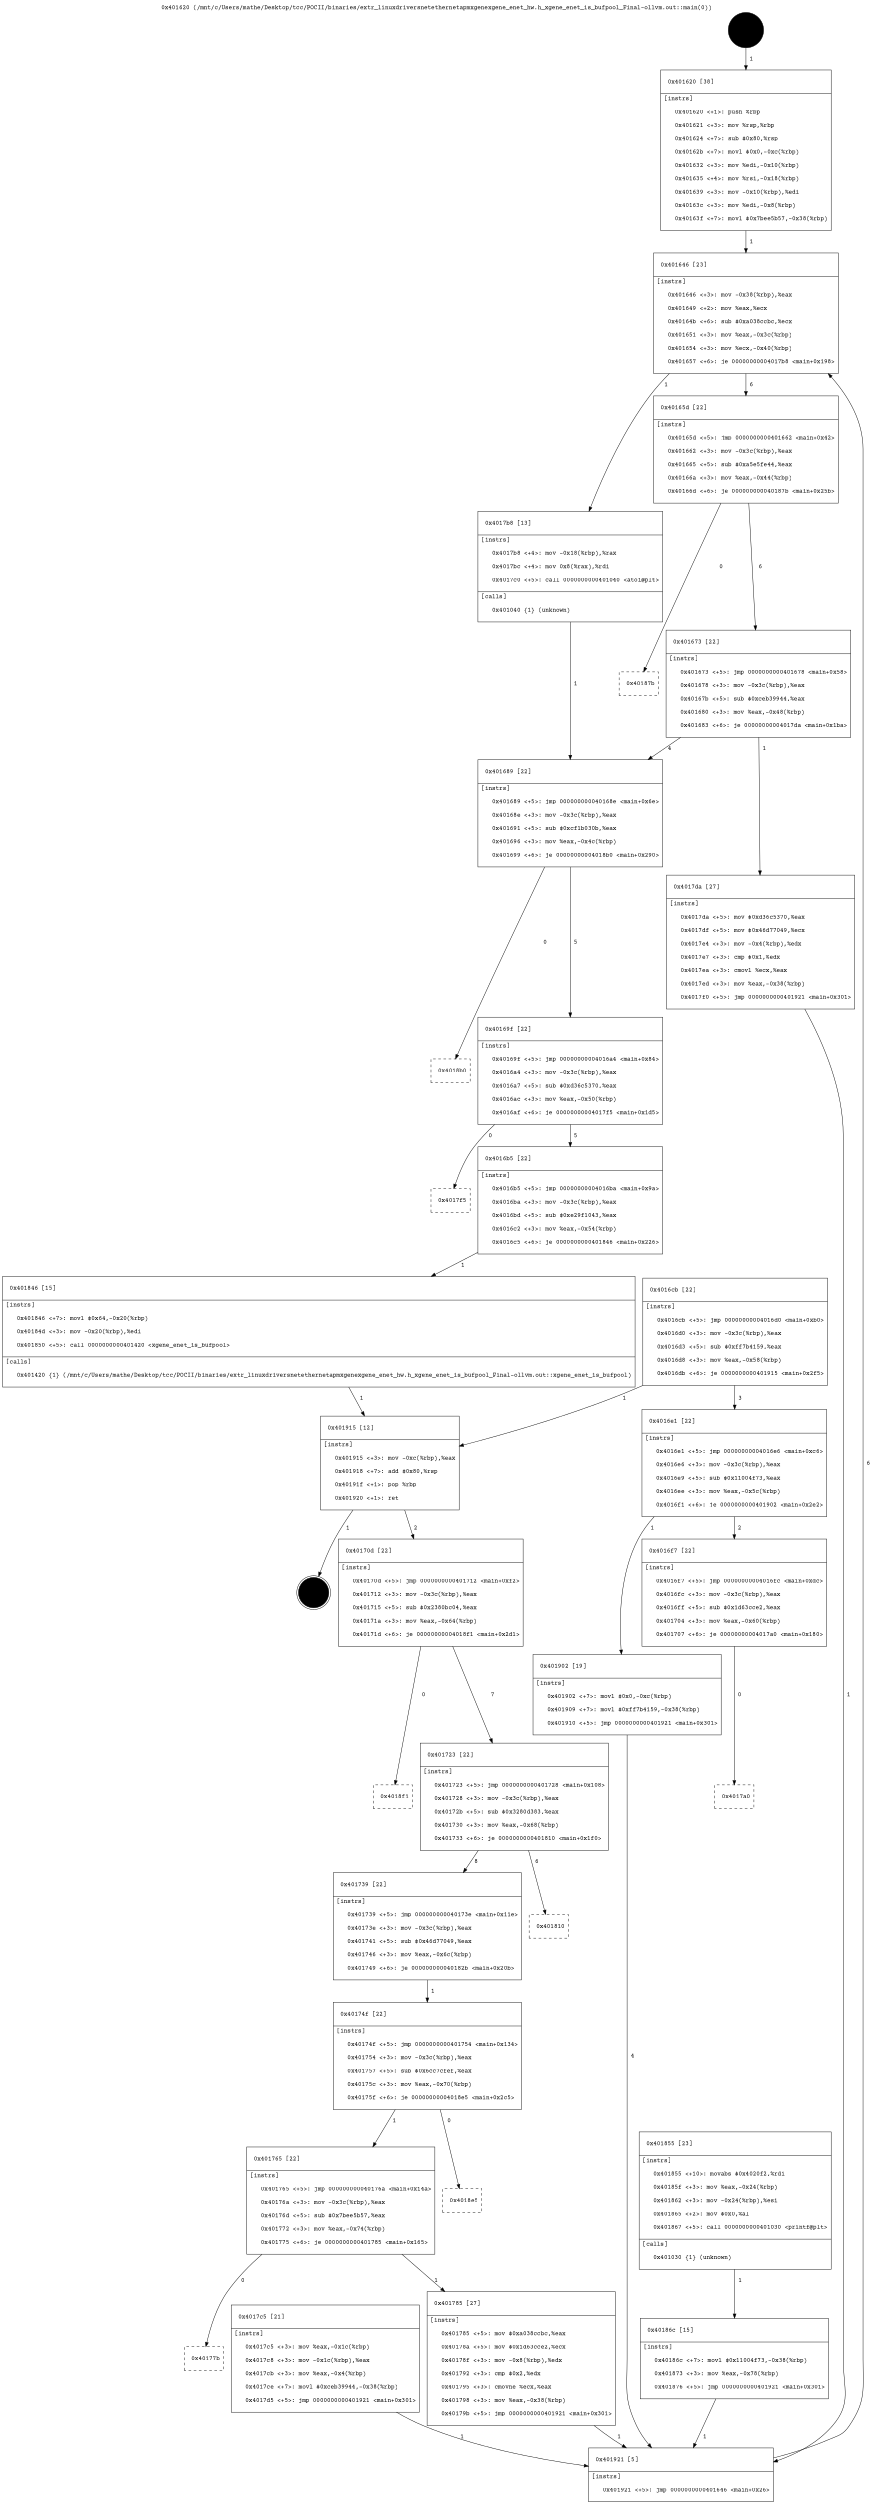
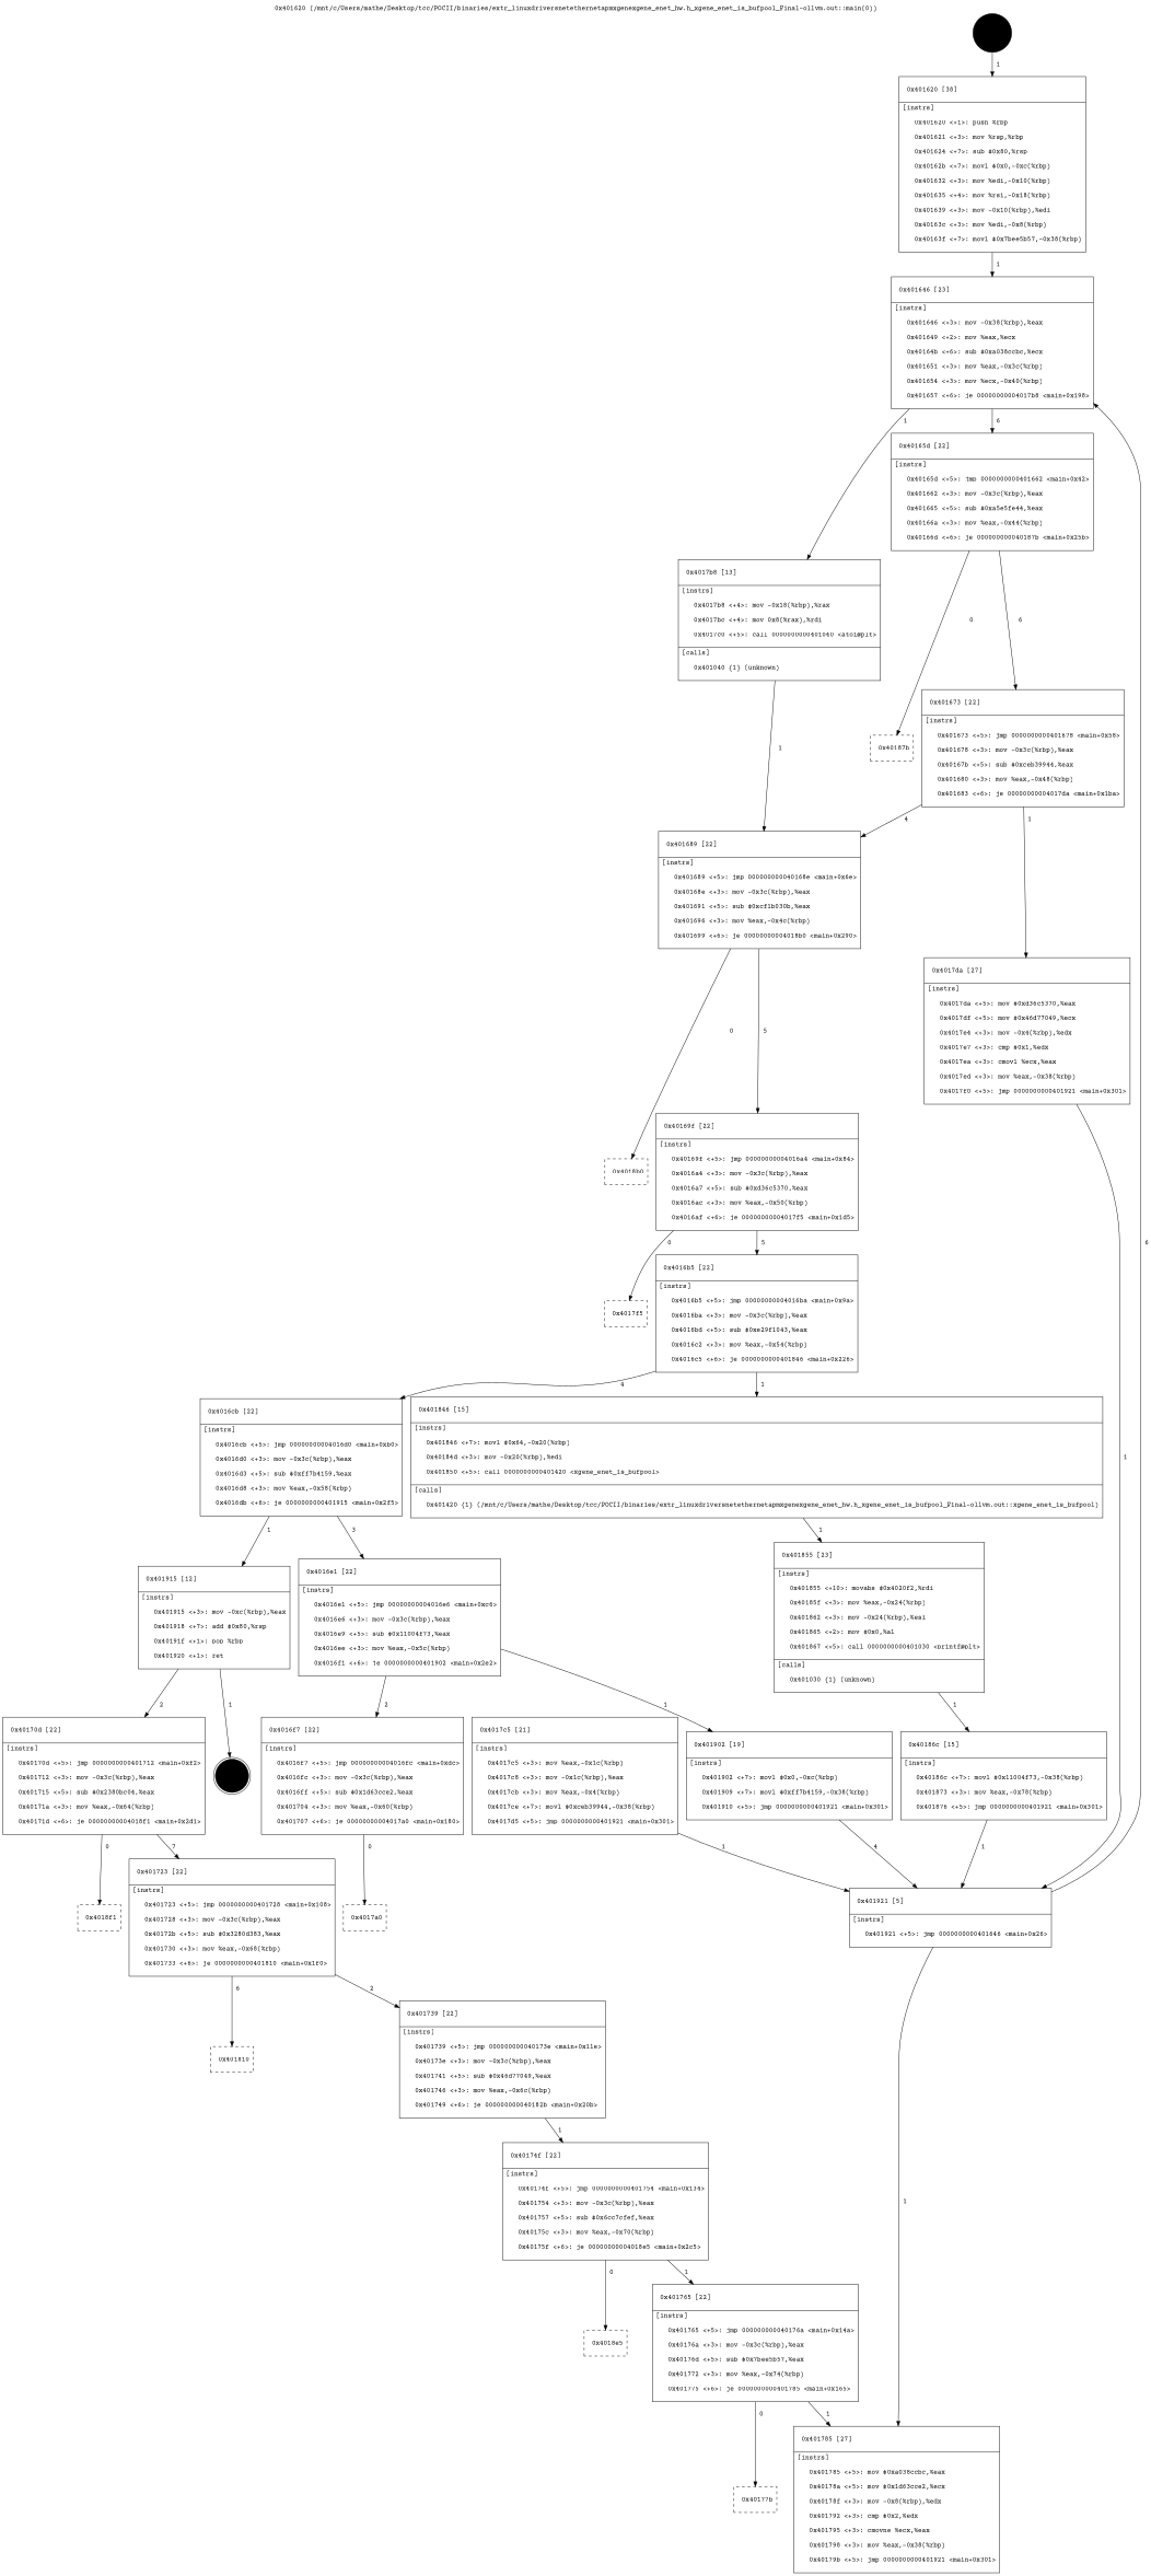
  digraph {
    fontname="Courier Prime"
    label="0x401620 (/mnt/c/Users/mathe/Desktop/tcc/POCII/binaries/extr_linuxdriversnetethernetapmxgenexgene_enet_hw.h_xgene_enet_is_bufpool_Final-ollvm.out::main(0))"
    labelloc=t
    node [fontname="Courier Prime" shape=record]
    edge [fontname="Courier Prime"]
    Entry [fillcolor=black height=0.3 shape=circle style=filled width=0.3]
    n2 [label="{\n     0x401620 [38]\l\n     | [instrs]\l\n     &nbsp;&nbsp;0x401620 \<+1\>: push %rbp\l\n     &nbsp;&nbsp;0x401621 \<+3\>: mov %rsp,%rbp\l\n     &nbsp;&nbsp;0x401624 \<+7\>: sub $0x80,%rsp\l\n     &nbsp;&nbsp;0x40162b \<+7\>: movl $0x0,-0xc(%rbp)\l\n     &nbsp;&nbsp;0x401632 \<+3\>: mov %edi,-0x10(%rbp)\l\n     &nbsp;&nbsp;0x401635 \<+4\>: mov %rsi,-0x18(%rbp)\l\n     &nbsp;&nbsp;0x401639 \<+3\>: mov -0x10(%rbp),%edi\l\n     &nbsp;&nbsp;0x40163c \<+3\>: mov %edi,-0x8(%rbp)\l\n     &nbsp;&nbsp;0x40163f \<+7\>: movl $0x7bee5b57,-0x38(%rbp)\l\n  }"]
    n3 [label="{\n     0x401646 [23]\l\n     | [instrs]\l\n     &nbsp;&nbsp;0x401646 \<+3\>: mov -0x38(%rbp),%eax\l\n     &nbsp;&nbsp;0x401649 \<+2\>: mov %eax,%ecx\l\n     &nbsp;&nbsp;0x40164b \<+6\>: sub $0xa038ccbc,%ecx\l\n     &nbsp;&nbsp;0x401651 \<+3\>: mov %eax,-0x3c(%rbp)\l\n     &nbsp;&nbsp;0x401654 \<+3\>: mov %ecx,-0x40(%rbp)\l\n     &nbsp;&nbsp;0x401657 \<+6\>: je 00000000004017b8 \<main+0x198\>\l\n  }"]
    n4 [label="{\n     0x4017b8 [13]\l\n     | [instrs]\l\n     &nbsp;&nbsp;0x4017b8 \<+4\>: mov -0x18(%rbp),%rax\l\n     &nbsp;&nbsp;0x4017bc \<+4\>: mov 0x8(%rax),%rdi\l\n     &nbsp;&nbsp;0x4017c0 \<+5\>: call 0000000000401040 \<atoi@plt\>\l\n     | [calls]\l\n     &nbsp;&nbsp;0x401040 \{1\} (unknown)\l\n  }"]
    n5 [label="{\n     0x40165d [22]\l\n     | [instrs]\l\n     &nbsp;&nbsp;0x40165d \<+5\>: jmp 0000000000401662 \<main+0x42\>\l\n     &nbsp;&nbsp;0x401662 \<+3\>: mov -0x3c(%rbp),%eax\l\n     &nbsp;&nbsp;0x401665 \<+5\>: sub $0xa5e5fe44,%eax\l\n     &nbsp;&nbsp;0x40166a \<+3\>: mov %eax,-0x44(%rbp)\l\n     &nbsp;&nbsp;0x40166d \<+6\>: je 000000000040187b \<main+0x25b\>\l\n  }"]
    n6 [label="{\n     0x401689 [22]\l\n     | [instrs]\l\n     &nbsp;&nbsp;0x401689 \<+5\>: jmp 000000000040168e \<main+0x6e\>\l\n     &nbsp;&nbsp;0x40168e \<+3\>: mov -0x3c(%rbp),%eax\l\n     &nbsp;&nbsp;0x401691 \<+5\>: sub $0xcf1b030b,%eax\l\n     &nbsp;&nbsp;0x401696 \<+3\>: mov %eax,-0x4c(%rbp)\l\n     &nbsp;&nbsp;0x401699 \<+6\>: je 00000000004018b0 \<main+0x290\>\l\n  }"]
    n7 [label="{\n     0x40187b\l\n  }" style=dashed]
    n8 [label="{\n     0x401673 [22]\l\n     | [instrs]\l\n     &nbsp;&nbsp;0x401673 \<+5\>: jmp 0000000000401678 \<main+0x58\>\l\n     &nbsp;&nbsp;0x401678 \<+3\>: mov -0x3c(%rbp),%eax\l\n     &nbsp;&nbsp;0x40167b \<+5\>: sub $0xceb39944,%eax\l\n     &nbsp;&nbsp;0x401680 \<+3\>: mov %eax,-0x48(%rbp)\l\n     &nbsp;&nbsp;0x401683 \<+6\>: je 00000000004017da \<main+0x1ba\>\l\n  }"]
    n9 [label="{\n     0x4017c5 [21]\l\n     | [instrs]\l\n     &nbsp;&nbsp;0x4017c5 \<+3\>: mov %eax,-0x1c(%rbp)\l\n     &nbsp;&nbsp;0x4017c8 \<+3\>: mov -0x1c(%rbp),%eax\l\n     &nbsp;&nbsp;0x4017cb \<+3\>: mov %eax,-0x4(%rbp)\l\n     &nbsp;&nbsp;0x4017ce \<+7\>: movl $0xceb39944,-0x38(%rbp)\l\n     &nbsp;&nbsp;0x4017d5 \<+5\>: jmp 0000000000401921 \<main+0x301\>\l\n  }"]
    n10 [label="{\n     0x401921 [5]\l\n     | [instrs]\l\n     &nbsp;&nbsp;0x401921 \<+5\>: jmp 0000000000401646 \<main+0x26\>\l\n  }"]
    n11 [label="{\n     0x4017da [27]\l\n     | [instrs]\l\n     &nbsp;&nbsp;0x4017da \<+5\>: mov $0xd36c5370,%eax\l\n     &nbsp;&nbsp;0x4017df \<+5\>: mov $0x46d77049,%ecx\l\n     &nbsp;&nbsp;0x4017e4 \<+3\>: mov -0x4(%rbp),%edx\l\n     &nbsp;&nbsp;0x4017e7 \<+3\>: cmp $0x1,%edx\l\n     &nbsp;&nbsp;0x4017ea \<+3\>: cmovl %ecx,%eax\l\n     &nbsp;&nbsp;0x4017ed \<+3\>: mov %eax,-0x38(%rbp)\l\n     &nbsp;&nbsp;0x4017f0 \<+5\>: jmp 0000000000401921 \<main+0x301\>\l\n  }"]
    Exit [fillcolor=black height=0.3 peripheries=2 shape=circle style=filled width=0.3]
    n13 [label="{\n     0x4018b0\l\n  }" style=dashed]
    n14 [label="{\n     0x40169f [22]\l\n     | [instrs]\l\n     &nbsp;&nbsp;0x40169f \<+5\>: jmp 00000000004016a4 \<main+0x84\>\l\n     &nbsp;&nbsp;0x4016a4 \<+3\>: mov -0x3c(%rbp),%eax\l\n     &nbsp;&nbsp;0x4016a7 \<+5\>: sub $0xd36c5370,%eax\l\n     &nbsp;&nbsp;0x4016ac \<+3\>: mov %eax,-0x50(%rbp)\l\n     &nbsp;&nbsp;0x4016af \<+6\>: je 00000000004017f5 \<main+0x1d5\>\l\n  }"]
    n15 [label="{\n     0x40186c [15]\l\n     | [instrs]\l\n     &nbsp;&nbsp;0x40186c \<+7\>: movl $0x11004f73,-0x38(%rbp)\l\n     &nbsp;&nbsp;0x401873 \<+3\>: mov %eax,-0x78(%rbp)\l\n     &nbsp;&nbsp;0x401876 \<+5\>: jmp 0000000000401921 \<main+0x301\>\l\n  }"]
    n16 [label="{\n     0x4017f5\l\n  }" style=dashed]
    n17 [label="{\n     0x4016b5 [22]\l\n     | [instrs]\l\n     &nbsp;&nbsp;0x4016b5 \<+5\>: jmp 00000000004016ba \<main+0x9a\>\l\n     &nbsp;&nbsp;0x4016ba \<+3\>: mov -0x3c(%rbp),%eax\l\n     &nbsp;&nbsp;0x4016bd \<+5\>: sub $0xe29f1043,%eax\l\n     &nbsp;&nbsp;0x4016c2 \<+3\>: mov %eax,-0x54(%rbp)\l\n     &nbsp;&nbsp;0x4016c5 \<+6\>: je 0000000000401846 \<main+0x226\>\l\n  }"]
    n18 [label="{\n     0x401855 [23]\l\n     | [instrs]\l\n     &nbsp;&nbsp;0x401855 \<+10\>: movabs $0x4020f2,%rdi\l\n     &nbsp;&nbsp;0x40185f \<+3\>: mov %eax,-0x24(%rbp)\l\n     &nbsp;&nbsp;0x401862 \<+3\>: mov -0x24(%rbp),%esi\l\n     &nbsp;&nbsp;0x401865 \<+2\>: mov $0x0,%al\l\n     &nbsp;&nbsp;0x401867 \<+5\>: call 0000000000401030 \<printf@plt\>\l\n     | [calls]\l\n     &nbsp;&nbsp;0x401030 \{1\} (unknown)\l\n  }"]
    n19 [label="{\n     0x401846 [15]\l\n     | [instrs]\l\n     &nbsp;&nbsp;0x401846 \<+7\>: movl $0x64,-0x20(%rbp)\l\n     &nbsp;&nbsp;0x40184d \<+3\>: mov -0x20(%rbp),%edi\l\n     &nbsp;&nbsp;0x401850 \<+5\>: call 0000000000401420 \<xgene_enet_is_bufpool\>\l\n     | [calls]\l\n     &nbsp;&nbsp;0x401420 \{1\} (/mnt/c/Users/mathe/Desktop/tcc/POCII/binaries/extr_linuxdriversnetethernetapmxgenexgene_enet_hw.h_xgene_enet_is_bufpool_Final-ollvm.out::xgene_enet_is_bufpool)\l\n  }"]
    n20 [label="{\n     0x4016cb [22]\l\n     | [instrs]\l\n     &nbsp;&nbsp;0x4016cb \<+5\>: jmp 00000000004016d0 \<main+0xb0\>\l\n     &nbsp;&nbsp;0x4016d0 \<+3\>: mov -0x3c(%rbp),%eax\l\n     &nbsp;&nbsp;0x4016d3 \<+5\>: sub $0xff7b4159,%eax\l\n     &nbsp;&nbsp;0x4016d8 \<+3\>: mov %eax,-0x58(%rbp)\l\n     &nbsp;&nbsp;0x4016db \<+6\>: je 0000000000401915 \<main+0x2f5\>\l\n  }"]
    n21 [label="{\n     0x401915 [12]\l\n     | [instrs]\l\n     &nbsp;&nbsp;0x401915 \<+3\>: mov -0xc(%rbp),%eax\l\n     &nbsp;&nbsp;0x401918 \<+7\>: add $0x80,%rsp\l\n     &nbsp;&nbsp;0x40191f \<+1\>: pop %rbp\l\n     &nbsp;&nbsp;0x401920 \<+1\>: ret\l\n  }"]
    n22 [label="{\n     0x4016e1 [22]\l\n     | [instrs]\l\n     &nbsp;&nbsp;0x4016e1 \<+5\>: jmp 00000000004016e6 \<main+0xc6\>\l\n     &nbsp;&nbsp;0x4016e6 \<+3\>: mov -0x3c(%rbp),%eax\l\n     &nbsp;&nbsp;0x4016e9 \<+5\>: sub $0x11004f73,%eax\l\n     &nbsp;&nbsp;0x4016ee \<+3\>: mov %eax,-0x5c(%rbp)\l\n     &nbsp;&nbsp;0x4016f1 \<+6\>: je 0000000000401902 \<main+0x2e2\>\l\n  }"]
    n23 [label="{\n     0x40170d [22]\l\n     | [instrs]\l\n     &nbsp;&nbsp;0x40170d \<+5\>: jmp 0000000000401712 \<main+0xf2\>\l\n     &nbsp;&nbsp;0x401712 \<+3\>: mov -0x3c(%rbp),%eax\l\n     &nbsp;&nbsp;0x401715 \<+5\>: sub $0x2380bc04,%eax\l\n     &nbsp;&nbsp;0x40171a \<+3\>: mov %eax,-0x64(%rbp)\l\n     &nbsp;&nbsp;0x40171d \<+6\>: je 00000000004018f1 \<main+0x2d1\>\l\n  }"]
    n24 [label="{\n     0x401902 [19]\l\n     | [instrs]\l\n     &nbsp;&nbsp;0x401902 \<+7\>: movl $0x0,-0xc(%rbp)\l\n     &nbsp;&nbsp;0x401909 \<+7\>: movl $0xff7b4159,-0x38(%rbp)\l\n     &nbsp;&nbsp;0x401910 \<+5\>: jmp 0000000000401921 \<main+0x301\>\l\n  }"]
    n25 [label="{\n     0x4016f7 [22]\l\n     | [instrs]\l\n     &nbsp;&nbsp;0x4016f7 \<+5\>: jmp 00000000004016fc \<main+0xdc\>\l\n     &nbsp;&nbsp;0x4016fc \<+3\>: mov -0x3c(%rbp),%eax\l\n     &nbsp;&nbsp;0x4016ff \<+5\>: sub $0x1d63cce2,%eax\l\n     &nbsp;&nbsp;0x401704 \<+3\>: mov %eax,-0x60(%rbp)\l\n     &nbsp;&nbsp;0x401707 \<+6\>: je 00000000004017a0 \<main+0x180\>\l\n  }"]
    n26 [label="{\n     0x4017a0\l\n  }" style=dashed]
    n27 [label="{\n     0x40177b\l\n  }" style=dashed]
    n28 [label="{\n     0x4018f1\l\n  }" style=dashed]
    n29 [label="{\n     0x401723 [22]\l\n     | [instrs]\l\n     &nbsp;&nbsp;0x401723 \<+5\>: jmp 0000000000401728 \<main+0x108\>\l\n     &nbsp;&nbsp;0x401728 \<+3\>: mov -0x3c(%rbp),%eax\l\n     &nbsp;&nbsp;0x40172b \<+5\>: sub $0x3280d383,%eax\l\n     &nbsp;&nbsp;0x401730 \<+3\>: mov %eax,-0x68(%rbp)\l\n     &nbsp;&nbsp;0x401733 \<+6\>: je 0000000000401810 \<main+0x1f0\>\l\n  }"]
    n30 [label="{\n     0x401785 [27]\l\n     | [instrs]\l\n     &nbsp;&nbsp;0x401785 \<+5\>: mov $0xa038ccbc,%eax\l\n     &nbsp;&nbsp;0x40178a \<+5\>: mov $0x1d63cce2,%ecx\l\n     &nbsp;&nbsp;0x40178f \<+3\>: mov -0x8(%rbp),%edx\l\n     &nbsp;&nbsp;0x401792 \<+3\>: cmp $0x2,%edx\l\n     &nbsp;&nbsp;0x401795 \<+3\>: cmovne %ecx,%eax\l\n     &nbsp;&nbsp;0x401798 \<+3\>: mov %eax,-0x38(%rbp)\l\n     &nbsp;&nbsp;0x40179b \<+5\>: jmp 0000000000401921 \<main+0x301\>\l\n  }"]
    n31 [label="{\n     0x401810\l\n  }" style=dashed]
    n32 [label="{\n     0x401739 [22]\l\n     | [instrs]\l\n     &nbsp;&nbsp;0x401739 \<+5\>: jmp 000000000040173e \<main+0x11e\>\l\n     &nbsp;&nbsp;0x40173e \<+3\>: mov -0x3c(%rbp),%eax\l\n     &nbsp;&nbsp;0x401741 \<+5\>: sub $0x46d77049,%eax\l\n     &nbsp;&nbsp;0x401746 \<+3\>: mov %eax,-0x6c(%rbp)\l\n     &nbsp;&nbsp;0x401749 \<+6\>: je 000000000040182b \<main+0x20b\>\l\n  }"]
    n33 [label="{\n     0x401765 [22]\l\n     | [instrs]\l\n     &nbsp;&nbsp;0x401765 \<+5\>: jmp 000000000040176a \<main+0x14a\>\l\n     &nbsp;&nbsp;0x40176a \<+3\>: mov -0x3c(%rbp),%eax\l\n     &nbsp;&nbsp;0x40176d \<+5\>: sub $0x7bee5b57,%eax\l\n     &nbsp;&nbsp;0x401772 \<+3\>: mov %eax,-0x74(%rbp)\l\n     &nbsp;&nbsp;0x401775 \<+6\>: je 0000000000401785 \<main+0x165\>\l\n  }"]
    n34 [label="{\n     0x40174f [22]\l\n     | [instrs]\l\n     &nbsp;&nbsp;0x40174f \<+5\>: jmp 0000000000401754 \<main+0x134\>\l\n     &nbsp;&nbsp;0x401754 \<+3\>: mov -0x3c(%rbp),%eax\l\n     &nbsp;&nbsp;0x401757 \<+5\>: sub $0x6cc7cfef,%eax\l\n     &nbsp;&nbsp;0x40175c \<+3\>: mov %eax,-0x70(%rbp)\l\n     &nbsp;&nbsp;0x40175f \<+6\>: je 00000000004018e5 \<main+0x2c5\>\l\n  }"]
    n35 [label="{\n     0x4018e5\l\n  }" style=dashed]
    Entry -> n2 [label=" 1"]
    n2 -> n3 [label=" 1"]
    n3 -> n4 [label=" 1"]
    n3 -> n5 [label=" 6"]
    n4 -> n6 [label=" 1"]
    n5 -> n7 [label=" 0"]
    n5 -> n8 [label=" 6"]
    n6 -> n13 [label=" 0"]
    n6 -> n14 [label=" 5"]
    n8 -> n6 [label=" 4"]
    n8 -> n11 [label=" 1"]
    n9 -> n10 [label=" 1"]
    n10 -> n3 [label=" 6"]
    n11 -> n10 [label=" 1"]
    n14 -> n16 [label=" 0"]
    n14 -> n17 [label=" 5"]
    n15 -> n10 [label=" 1"]
    n17 -> n19 [label=" 1"]
+   n17 -> n20 [label=" 4"]
    n18 -> n15 [label=" 1"]
-   n19 -> n21 [label=" 1"]
+   n19 -> n18 [label=" 1"]
    n20 -> n21 [label=" 1"]
    n20 -> n22 [label=" 3"]
    n21 -> Exit [label=" 1"]
    n21 -> n23 [label=" 2"]
    n22 -> n24 [label=" 1"]
    n22 -> n25 [label=" 2"]
    n23 -> n28 [label=" 0"]
    n23 -> n29 [label=" 7"]
    n24 -> n10 [label=" 4"]
    n25 -> n26 [label=" 0"]
    n29 -> n31 [label=" 6"]
-   n29 -> n32 [label=" 8"]
-   n30 -> n10 [label=" 1"]
+   n29 -> n32 [label=" 2"]
+   n10 -> n30 [label=" 1"]
    n32 -> n34 [label=" 1"]
    n33 -> n27 [label=" 0"]
    n33 -> n30 [label=" 1"]
    n34 -> n33 [label=" 1"]
    n34 -> n35 [label=" 0"]
  }
